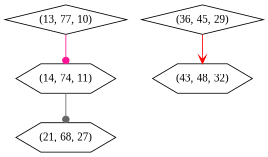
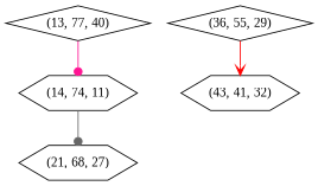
  digraph {
    fontname="Liberation Serif"
    node [fontname="Liberation Serif" shape=hexagon]
    edge [arrowhead=dot fontname="Liberation Serif"]
-   "(13, 77, 10)" [shape=diamond]
+   "(13, 77, 10)" [shape=diamond label="(13, 77, 40)"]
    "(14, 74, 11)"
    n3 [label="(21, 68, 27)"]
-   "(36, 55, 29)" [shape=diamond label="(36, 45, 29)"]
-   "(43, 48, 32)"
+   "(36, 55, 29)" [shape=diamond]
+   "(43, 48, 32)" [label="(43, 41, 32)"]
    "(13, 77, 10)" -> "(14, 74, 11)" [color=deeppink]
    "(14, 74, 11)" -> n3 [color=gray40]
    "(36, 55, 29)" -> "(43, 48, 32)" [arrowhead=vee color=red]
  }
